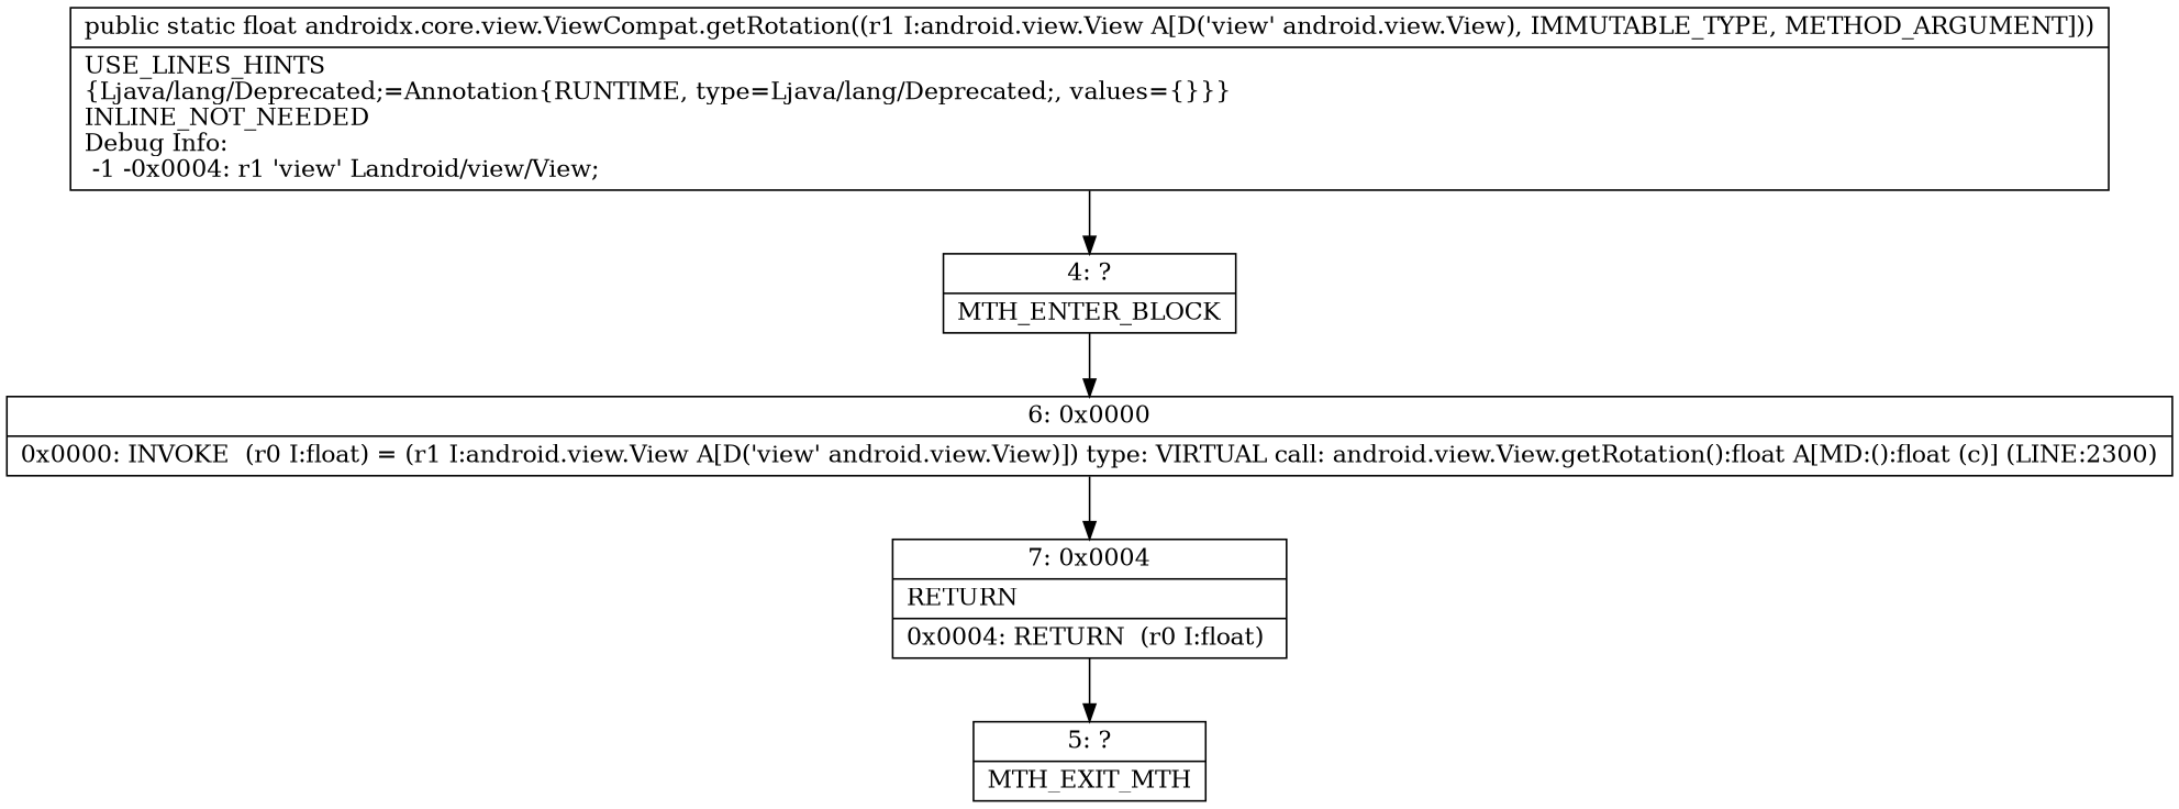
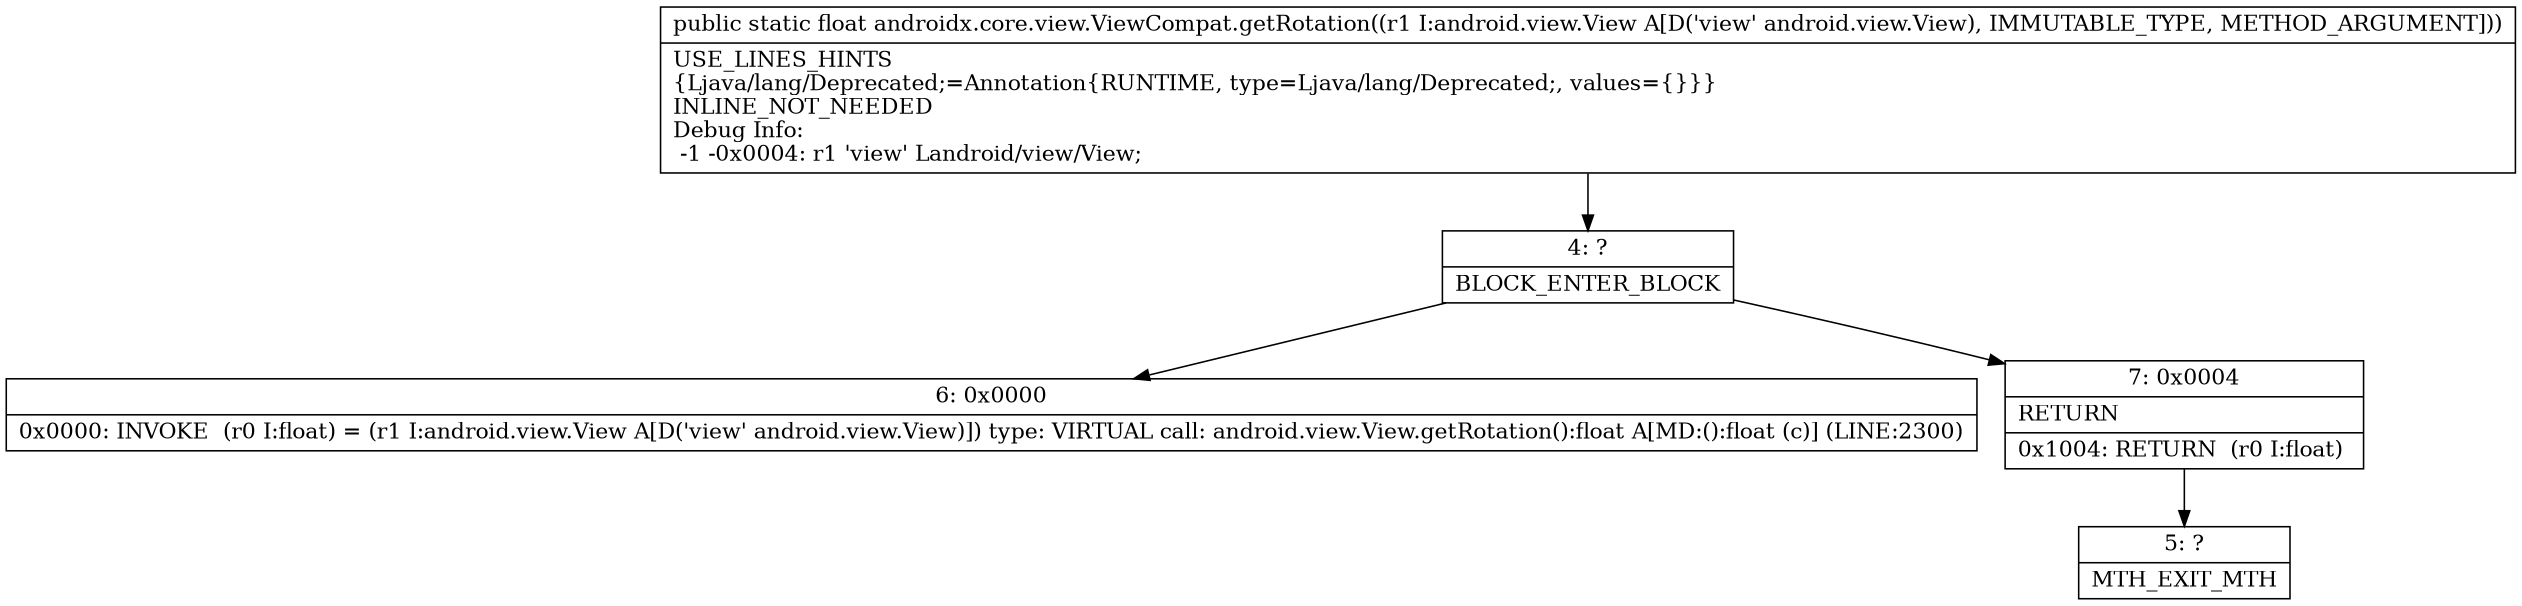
  digraph {
    node [shape=record]
-   n1 [label="{4\:\ ?|MTH_ENTER_BLOCK\l}"]
+   n1 [label="{4\:\ ?|BLOCK_ENTER_BLOCK\l}"]
    n2 [label="{6\:\ 0x0000|0x0000: INVOKE  (r0 I:float) = (r1 I:android.view.View A[D('view' android.view.View)]) type: VIRTUAL call: android.view.View.getRotation():float A[MD:():float (c)] (LINE:2300)\l}"]
-   n3 [label="{7\:\ 0x0004|RETURN\l|0x0004: RETURN  (r0 I:float) \l}"]
+   n3 [label="{7\:\ 0x0004|RETURN\l|0x1004: RETURN  (r0 I:float) \l}"]
    n4 [label="{5\:\ ?|MTH_EXIT_MTH\l}"]
    n5 [label="{public static float androidx.core.view.ViewCompat.getRotation((r1 I:android.view.View A[D('view' android.view.View), IMMUTABLE_TYPE, METHOD_ARGUMENT]))  | USE_LINES_HINTS\l\{Ljava\/lang\/Deprecated;=Annotation\{RUNTIME, type=Ljava\/lang\/Deprecated;, values=\{\}\}\}\lINLINE_NOT_NEEDED\lDebug Info:\l  \-1 \-0x0004: r1 'view' Landroid\/view\/View;\l}"]
    n1 -> n2
-   n2 -> n3
+   n1 -> n3
    n3 -> n4
    n5 -> n1
  }
